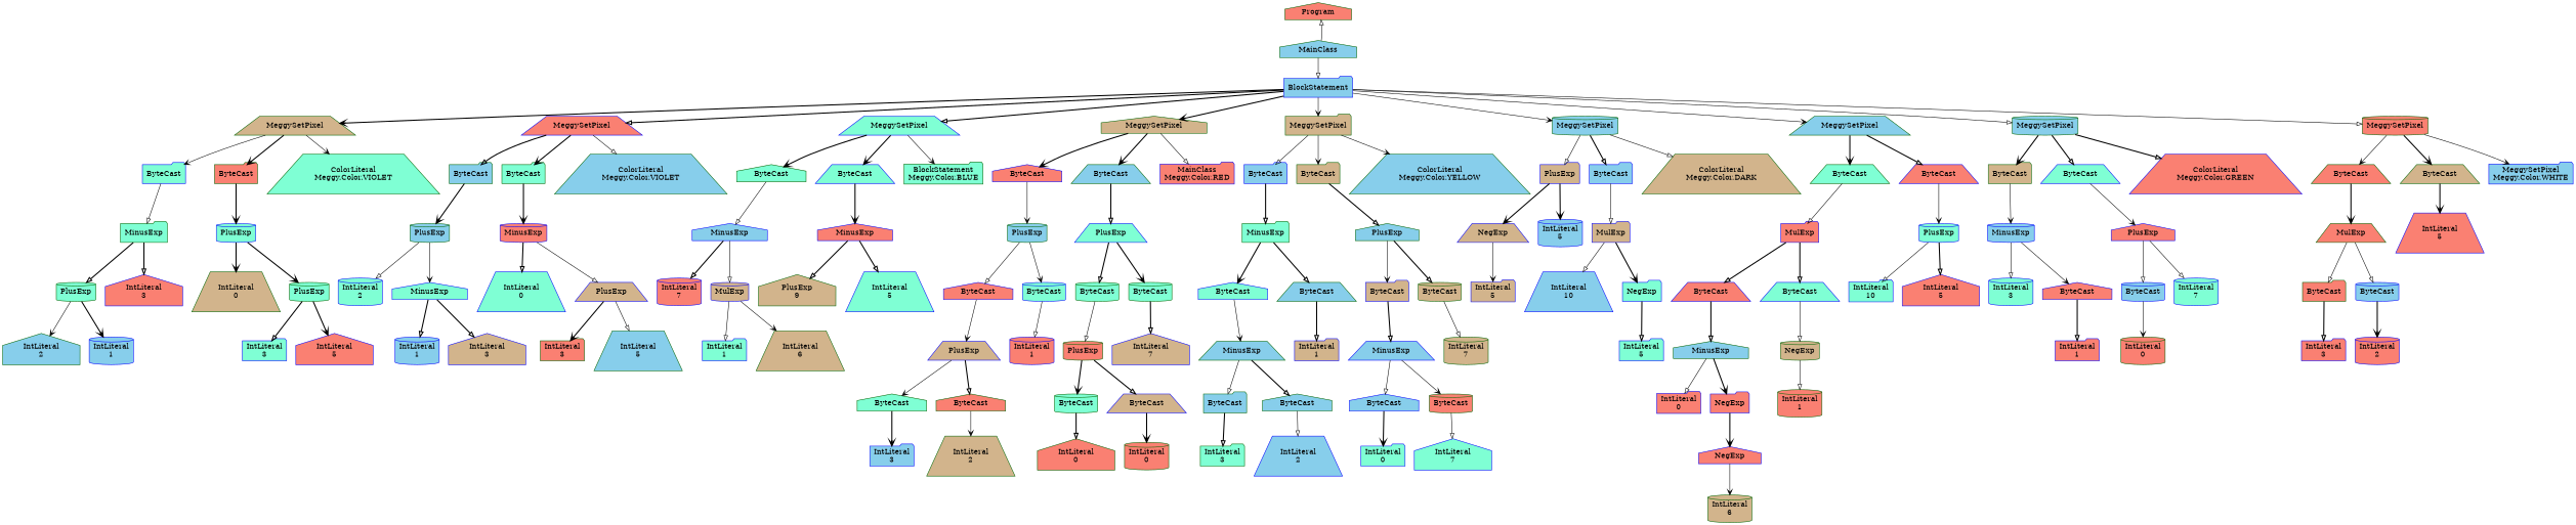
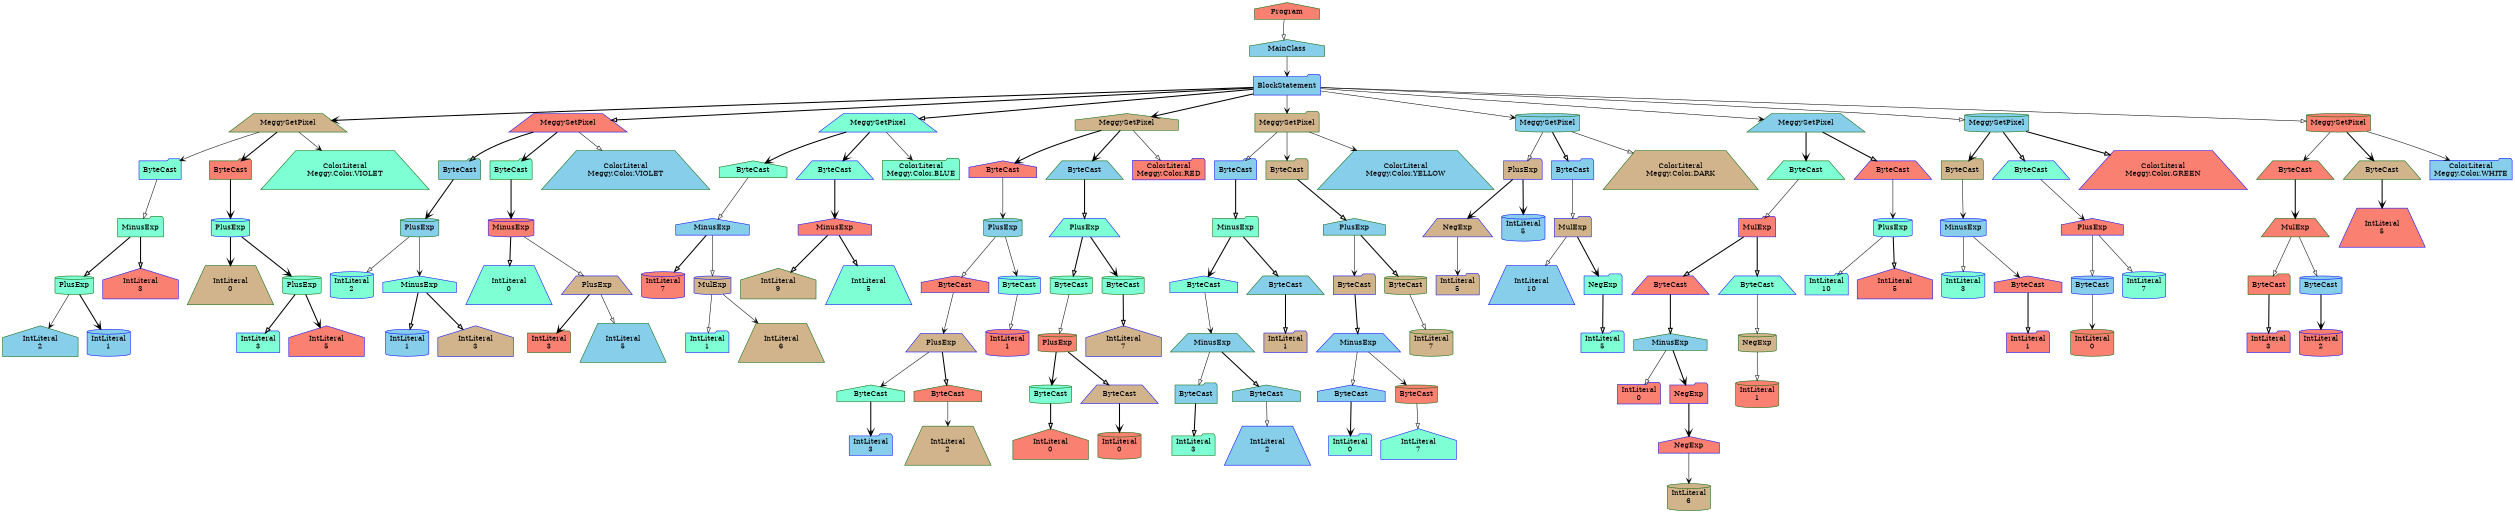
  digraph {
    node [color=blue fillcolor=salmon shape=folder style=filled]
    edge [arrowhead=onormal style=bold]
    n1 [color=darkgreen label=Program shape=house]
    n2 [color=darkgreen fillcolor=skyblue label=MainClass shape=house]
    n3 [fillcolor=skyblue label=BlockStatement]
    n4 [color=darkgreen fillcolor=tan label=MeggySetPixel shape=trapezium]
    n5 [label=MeggySetPixel shape=trapezium]
    n6 [fillcolor=aquamarine label=MeggySetPixel shape=trapezium]
    n7 [color=darkgreen fillcolor=tan label=MeggySetPixel shape=house]
    n8 [color=darkgreen fillcolor=tan label=MeggySetPixel]
    n9 [color=darkgreen fillcolor=skyblue label=MeggySetPixel shape=cylinder]
    n10 [color=darkgreen fillcolor=skyblue label=MeggySetPixel shape=trapezium]
    n11 [color=darkgreen fillcolor=skyblue label=MeggySetPixel shape=cylinder]
    n12 [color=darkgreen label=MeggySetPixel shape=cylinder]
    n13 [fillcolor=aquamarine label=ByteCast]
    n14 [color=darkgreen label=ByteCast]
    n15 [color=darkgreen fillcolor=aquamarine label="ColorLiteral\nMeggy.Color.VIOLET" shape=trapezium]
    n16 [color=darkgreen fillcolor=skyblue label=ByteCast]
    n17 [color=darkgreen fillcolor=aquamarine label=ByteCast]
    n18 [color=darkgreen fillcolor=skyblue label="ColorLiteral\nMeggy.Color.VIOLET" shape=trapezium]
    n19 [color=darkgreen fillcolor=aquamarine label=ByteCast shape=house]
    n20 [fillcolor=aquamarine label=ByteCast shape=trapezium]
-   n21 [color=darkgreen fillcolor=aquamarine label="BlockStatement\nMeggy.Color.BLUE"]
+   n21 [color=darkgreen fillcolor=aquamarine label="ColorLiteral\nMeggy.Color.BLUE"]
    n22 [label=ByteCast shape=house]
    n23 [color=darkgreen fillcolor=skyblue label=ByteCast shape=trapezium]
-   n24 [label="MainClass\nMeggy.Color.RED"]
+   n24 [label="ColorLiteral\nMeggy.Color.RED"]
    n25 [fillcolor=skyblue label=ByteCast]
    n26 [color=darkgreen fillcolor=tan label=ByteCast]
    n27 [color=darkgreen fillcolor=skyblue label="ColorLiteral\nMeggy.Color.YELLOW" shape=trapezium]
    n28 [fillcolor=tan label=PlusExp]
    n29 [fillcolor=skyblue label=ByteCast]
    n30 [color=darkgreen fillcolor=tan label="ColorLiteral\nMeggy.Color.DARK" shape=trapezium]
    n31 [color=darkgreen fillcolor=aquamarine label=ByteCast shape=trapezium]
    n32 [label=ByteCast shape=trapezium]
    n33 [color=darkgreen fillcolor=tan label=ByteCast]
    n34 [fillcolor=aquamarine label=ByteCast shape=trapezium]
    n35 [label="ColorLiteral\nMeggy.Color.GREEN" shape=trapezium]
    n36 [color=darkgreen label=ByteCast shape=trapezium]
    n37 [color=darkgreen fillcolor=tan label=ByteCast shape=trapezium]
-   n38 [fillcolor=skyblue label="MeggySetPixel\nMeggy.Color.WHITE"]
+   n38 [fillcolor=skyblue label="ColorLiteral\nMeggy.Color.WHITE"]
    n39 [color=darkgreen fillcolor=aquamarine label=MinusExp]
    n40 [fillcolor=aquamarine label=PlusExp shape=cylinder]
    n41 [color=darkgreen fillcolor=aquamarine label=PlusExp shape=cylinder]
    n42 [label="IntLiteral\n3" shape=house]
    n43 [color=darkgreen fillcolor=skyblue label="IntLiteral\n2" shape=house]
    n44 [fillcolor=skyblue label="IntLiteral\n1" shape=cylinder]
    n45 [color=darkgreen fillcolor=tan label="IntLiteral\n0" shape=trapezium]
    n46 [color=darkgreen fillcolor=aquamarine label=PlusExp shape=cylinder]
    n47 [fillcolor=aquamarine label="IntLiteral\n3"]
    n48 [label="IntLiteral\n5" shape=house]
    n49 [color=darkgreen fillcolor=skyblue label=PlusExp shape=cylinder]
    n50 [label=MinusExp shape=cylinder]
    n51 [fillcolor=aquamarine label="IntLiteral\n2" shape=cylinder]
    n52 [fillcolor=aquamarine label=MinusExp shape=house]
    n53 [fillcolor=skyblue label="IntLiteral\n1" shape=cylinder]
    n54 [fillcolor=tan label="IntLiteral\n3" shape=house]
    n55 [fillcolor=aquamarine label="IntLiteral\n0" shape=trapezium]
    n56 [fillcolor=tan label=PlusExp shape=trapezium]
    n57 [color=darkgreen label="IntLiteral\n3"]
    n58 [color=darkgreen fillcolor=skyblue label="IntLiteral\n5" shape=trapezium]
    n59 [fillcolor=skyblue label=MinusExp shape=house]
    n60 [label=MinusExp shape=house]
    n61 [label="IntLiteral\n7" shape=cylinder]
    n62 [fillcolor=tan label=MulExp shape=cylinder]
    n63 [fillcolor=aquamarine label="IntLiteral\n1"]
    n64 [color=darkgreen fillcolor=tan label="IntLiteral\n6" shape=trapezium]
-   n65 [color=darkgreen fillcolor=tan label="PlusExp\n9" shape=house]
+   n65 [color=darkgreen fillcolor=tan label="IntLiteral\n9" shape=house]
    n66 [fillcolor=aquamarine label="IntLiteral\n5" shape=trapezium]
    n67 [color=darkgreen fillcolor=skyblue label=PlusExp shape=cylinder]
    n68 [fillcolor=aquamarine label=PlusExp shape=trapezium]
    n69 [label=ByteCast shape=house]
    n70 [fillcolor=aquamarine label=ByteCast shape=cylinder]
    n71 [fillcolor=tan label=PlusExp shape=trapezium]
    n72 [label="IntLiteral\n1" shape=cylinder]
    n73 [color=darkgreen fillcolor=aquamarine label=ByteCast shape=house]
    n74 [color=darkgreen label=ByteCast shape=house]
    n75 [fillcolor=skyblue label="IntLiteral\n3"]
    n76 [color=darkgreen fillcolor=tan label="IntLiteral\n2" shape=trapezium]
    n77 [color=darkgreen fillcolor=aquamarine label=ByteCast shape=cylinder]
    n78 [color=darkgreen fillcolor=aquamarine label=ByteCast shape=cylinder]
    n79 [color=darkgreen label=PlusExp shape=cylinder]
    n80 [fillcolor=tan label="IntLiteral\n7" shape=house]
    n81 [color=darkgreen fillcolor=aquamarine label=ByteCast shape=cylinder]
    n82 [fillcolor=tan label=ByteCast shape=trapezium]
    n83 [color=darkgreen label="IntLiteral\n0" shape=house]
    n84 [color=darkgreen label="IntLiteral\n0" shape=cylinder]
    n85 [color=darkgreen fillcolor=aquamarine label=MinusExp]
    n86 [color=darkgreen fillcolor=skyblue label=PlusExp shape=house]
    n87 [fillcolor=aquamarine label=ByteCast shape=house]
    n88 [color=darkgreen fillcolor=skyblue label=ByteCast shape=trapezium]
    n89 [color=darkgreen fillcolor=skyblue label=MinusExp shape=trapezium]
    n90 [fillcolor=tan label="IntLiteral\n1"]
    n91 [color=darkgreen fillcolor=skyblue label=ByteCast]
    n92 [color=darkgreen fillcolor=skyblue label=ByteCast shape=house]
    n93 [color=darkgreen fillcolor=aquamarine label="IntLiteral\n3"]
    n94 [fillcolor=skyblue label="IntLiteral\n2" shape=trapezium]
    n95 [fillcolor=tan label=ByteCast]
    n96 [color=darkgreen fillcolor=tan label=ByteCast shape=cylinder]
    n97 [fillcolor=skyblue label=MinusExp shape=trapezium]
    n98 [color=darkgreen fillcolor=tan label="IntLiteral\n7" shape=cylinder]
    n99 [fillcolor=skyblue label=ByteCast shape=house]
    n100 [color=darkgreen label=ByteCast shape=cylinder]
    n101 [fillcolor=aquamarine label="IntLiteral\n0"]
    n102 [fillcolor=aquamarine label="IntLiteral\n7" shape=house]
    n103 [fillcolor=tan label=NegExp shape=trapezium]
    n104 [fillcolor=skyblue label="IntLiteral\n5" shape=cylinder]
    n105 [fillcolor=tan label=MulExp]
    n106 [fillcolor=tan label="IntLiteral\n5"]
    n107 [fillcolor=skyblue label="IntLiteral\n10" shape=trapezium]
    n108 [fillcolor=aquamarine label=NegExp]
    n109 [fillcolor=aquamarine label="IntLiteral\n5"]
    n110 [label=MulExp]
    n111 [fillcolor=aquamarine label=PlusExp shape=cylinder]
    n112 [label=ByteCast shape=trapezium]
    n113 [fillcolor=aquamarine label=ByteCast shape=trapezium]
    n114 [color=darkgreen fillcolor=skyblue label=MinusExp shape=house]
    n115 [color=darkgreen fillcolor=tan label=NegExp shape=cylinder]
    n116 [label="IntLiteral\n0"]
    n117 [label=NegExp]
    n118 [label=NegExp shape=house]
    n119 [color=darkgreen fillcolor=tan label="IntLiteral\n6" shape=cylinder]
    n120 [color=darkgreen label="IntLiteral\n1" shape=cylinder]
    n121 [fillcolor=aquamarine label="IntLiteral\n10"]
    n122 [label="IntLiteral\n5" shape=house]
    n123 [fillcolor=skyblue label=MinusExp shape=cylinder]
    n124 [label=PlusExp shape=house]
    n125 [fillcolor=aquamarine label="IntLiteral\n3" shape=cylinder]
    n126 [label=ByteCast shape=house]
    n127 [label="IntLiteral\n1"]
    n128 [fillcolor=skyblue label=ByteCast shape=cylinder]
    n129 [fillcolor=aquamarine label="IntLiteral\n7" shape=cylinder]
    n130 [color=darkgreen label="IntLiteral\n0" shape=cylinder]
    n131 [color=darkgreen label=MulExp shape=trapezium]
    n132 [label="IntLiteral\n5" shape=trapezium]
    n133 [color=darkgreen label=ByteCast]
    n134 [fillcolor=skyblue label=ByteCast shape=cylinder]
    n135 [label="IntLiteral\n3"]
    n136 [label="IntLiteral\n2" shape=cylinder]
-   n2 -> n1 [style=solid]
-   n2 -> n3 [style=solid]
+   n1 -> n2 [style=solid]
+   n2 -> n3 [arrowhead=vee style=solid]
    n3 -> n4 [arrowhead=vee]
    n3 -> n5
    n3 -> n6
    n3 -> n7 [arrowhead=vee]
    n3 -> n8 [arrowhead=vee style=solid]
    n3 -> n9 [arrowhead=vee style=solid]
    n3 -> n10 [arrowhead=vee style=solid]
    n3 -> n11 [style=solid]
    n3 -> n12 [style=solid]
    n4 -> n13 [arrowhead=vee style=solid]
    n4 -> n14 [arrowhead=vee]
    n4 -> n15 [arrowhead=vee style=solid]
    n5 -> n16
    n5 -> n17 [arrowhead=vee]
    n5 -> n18 [style=solid]
    n6 -> n19 [arrowhead=vee]
    n6 -> n20 [arrowhead=vee]
    n6 -> n21 [arrowhead=vee style=solid]
    n7 -> n22 [arrowhead=vee]
    n7 -> n23 [arrowhead=vee]
    n7 -> n24 [style=solid]
    n8 -> n25 [style=solid]
    n8 -> n26 [arrowhead=vee style=solid]
    n8 -> n27 [arrowhead=vee style=solid]
    n9 -> n28 [style=solid]
    n9 -> n29
    n9 -> n30 [style=solid]
    n10 -> n31 [arrowhead=vee]
    n10 -> n32
    n11 -> n33 [arrowhead=vee]
    n11 -> n34
    n11 -> n35
    n12 -> n36 [arrowhead=vee style=solid]
    n12 -> n37 [arrowhead=vee]
    n12 -> n38 [arrowhead=vee style=solid]
    n13 -> n39 [style=solid]
    n14 -> n40 [arrowhead=vee]
    n16 -> n49 [arrowhead=vee]
    n17 -> n50 [arrowhead=vee]
    n19 -> n59 [style=solid]
    n20 -> n60 [arrowhead=vee]
    n22 -> n67 [arrowhead=vee style=solid]
    n23 -> n68
    n25 -> n85
    n26 -> n86
    n28 -> n103 [arrowhead=vee]
    n28 -> n104 [arrowhead=vee]
    n29 -> n105 [style=solid]
    n31 -> n110 [style=solid]
    n32 -> n111 [arrowhead=vee style=solid]
    n33 -> n123 [arrowhead=vee style=solid]
    n34 -> n124 [arrowhead=vee style=solid]
    n36 -> n131 [arrowhead=vee]
    n37 -> n132 [arrowhead=vee]
    n39 -> n41
    n39 -> n42
    n40 -> n45 [arrowhead=vee]
    n40 -> n46 [arrowhead=vee]
    n41 -> n43 [arrowhead=vee style=solid]
    n41 -> n44 [arrowhead=vee]
    n46 -> n47
    n46 -> n48 [arrowhead=vee]
    n49 -> n51 [style=solid]
    n49 -> n52 [arrowhead=vee style=solid]
    n50 -> n55
    n50 -> n56 [style=solid]
    n52 -> n53
    n52 -> n54
    n56 -> n57 [arrowhead=vee]
    n56 -> n58 [style=solid]
    n59 -> n61
    n59 -> n62 [style=solid]
    n60 -> n65
    n60 -> n66
    n62 -> n63 [style=solid]
    n62 -> n64 [arrowhead=vee style=solid]
    n67 -> n69 [style=solid]
    n67 -> n70 [arrowhead=vee style=solid]
    n68 -> n77
    n68 -> n78 [arrowhead=vee]
    n69 -> n71 [arrowhead=vee style=solid]
    n70 -> n72 [style=solid]
    n71 -> n73 [arrowhead=vee style=solid]
    n71 -> n74
    n73 -> n75 [arrowhead=vee]
    n74 -> n76 [arrowhead=vee style=solid]
    n77 -> n79 [style=solid]
    n78 -> n80
    n79 -> n81 [arrowhead=vee]
    n79 -> n82
    n81 -> n83
    n82 -> n84 [arrowhead=vee]
    n85 -> n87 [arrowhead=vee]
    n85 -> n88
    n86 -> n95 [arrowhead=vee style=solid]
    n86 -> n96
    n87 -> n89 [arrowhead=vee style=solid]
    n88 -> n90
    n89 -> n91 [style=solid]
    n89 -> n92
    n91 -> n93
    n92 -> n94 [style=solid]
    n95 -> n97
    n96 -> n98 [style=solid]
    n97 -> n99 [style=solid]
    n97 -> n100 [arrowhead=vee style=solid]
    n99 -> n101 [arrowhead=vee]
    n100 -> n102 [style=solid]
    n103 -> n106 [arrowhead=vee style=solid]
    n105 -> n107 [style=solid]
    n105 -> n108 [arrowhead=vee]
    n108 -> n109
    n110 -> n112
    n110 -> n113
    n111 -> n121 [style=solid]
    n111 -> n122
    n112 -> n114
    n113 -> n115 [style=solid]
    n114 -> n116 [style=solid]
    n114 -> n117 [arrowhead=vee]
    n115 -> n120 [style=solid]
    n117 -> n118 [arrowhead=vee]
    n118 -> n119 [arrowhead=vee style=solid]
    n123 -> n125 [style=solid]
    n123 -> n126 [arrowhead=vee style=solid]
    n124 -> n128 [style=solid]
    n124 -> n129 [style=solid]
    n126 -> n127
    n128 -> n130 [arrowhead=vee style=solid]
    n131 -> n133 [style=solid]
    n131 -> n134 [style=solid]
    n133 -> n135
    n134 -> n136 [arrowhead=vee]
  }
